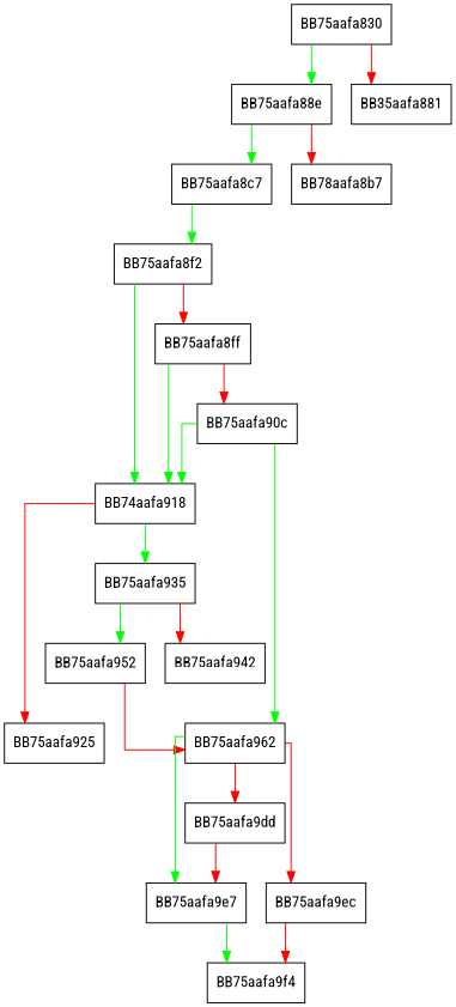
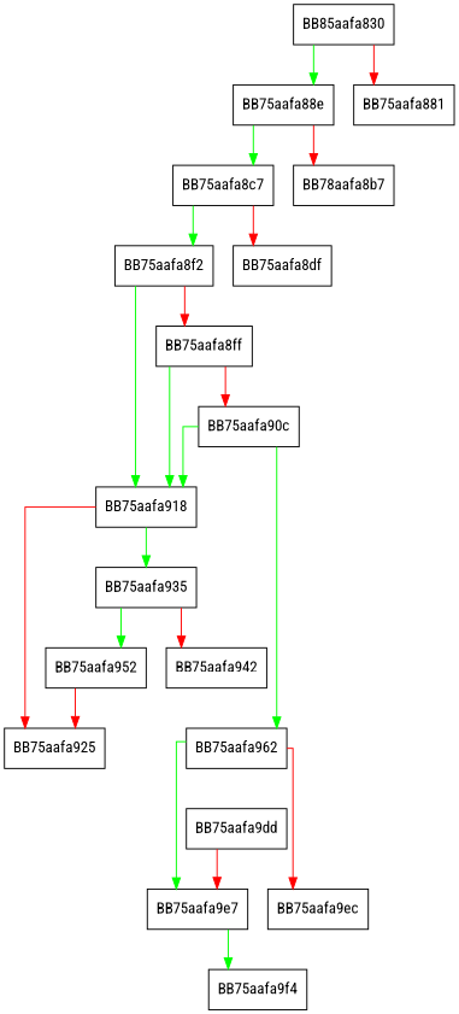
  digraph {
    fontname="Roboto Condensed"
    splines=ortho
    node [fontname="Roboto Condensed" shape=box]
    edge [color=red fontname="Roboto Condensed"]
-   BB75aafa830
+   BB75aafa830 [label=BB85aafa830]
    BB75aafa88e
-   BB75aafa881 [label=BB35aafa881]
+   BB75aafa881
    BB75aafa8c7
    n5 [label=BB78aafa8b7]
    BB75aafa8f2
-   BB75aafa918 [label=BB74aafa918]
+   BB75aafa8df
+   BB75aafa918
    BB75aafa8ff
    BB75aafa935
    BB75aafa925
    BB75aafa90c
    BB75aafa952
    BB75aafa942
    BB75aafa962
    BB75aafa9e7
    BB75aafa9dd
    BB75aafa9ec
    BB75aafa9f4
    BB75aafa830 -> BB75aafa88e [color=green]
    BB75aafa830 -> BB75aafa881
    BB75aafa88e -> BB75aafa8c7 [color=green]
    BB75aafa88e -> n5
    BB75aafa8c7 -> BB75aafa8f2 [color=green]
+   BB75aafa8c7 -> BB75aafa8df
    BB75aafa8f2 -> BB75aafa918 [color=green]
    BB75aafa8f2 -> BB75aafa8ff
    BB75aafa918 -> BB75aafa935 [color=green]
    BB75aafa918 -> BB75aafa925
    BB75aafa8ff -> BB75aafa918 [color=green]
    BB75aafa8ff -> BB75aafa90c
    BB75aafa935 -> BB75aafa952 [color=green]
    BB75aafa935 -> BB75aafa942
    BB75aafa90c -> BB75aafa918 [color=green]
    BB75aafa90c -> BB75aafa962 [color=green]
-   BB75aafa952 -> BB75aafa962
+   BB75aafa952 -> BB75aafa925
    BB75aafa962 -> BB75aafa9e7 [color=green]
-   BB75aafa962 -> BB75aafa9dd
    BB75aafa962 -> BB75aafa9ec
    BB75aafa9e7 -> BB75aafa9f4 [color=green]
    BB75aafa9dd -> BB75aafa9e7
-   BB75aafa9ec -> BB75aafa9f4
  }
